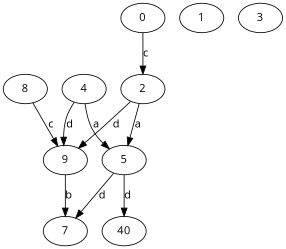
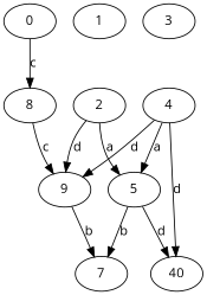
  strict digraph {
    fontname="Open Sans"
    node [fontname="Open Sans"]
    edge [fontname="Open Sans"]
    0
    8
    9
    2
    5
    7
    n7 [label=40]
    1
    3
    4
-   0 -> 2 [label=c]
+   0 -> 8 [label=c]
    8 -> 9 [label=c]
    9 -> 7 [label=b]
    2 -> 9 [label=d]
    2 -> 5 [label=a]
-   5 -> 7 [label=d]
+   5 -> 7 [label=b]
    5 -> n7 [label=d]
    4 -> 9 [label=d]
    4 -> 5 [label=a]
+   4 -> n7 [label=d]
  }
